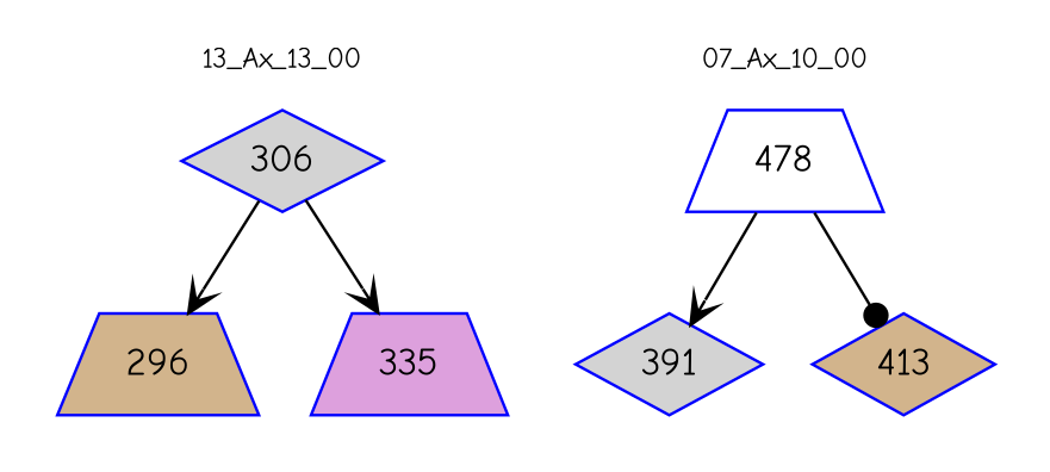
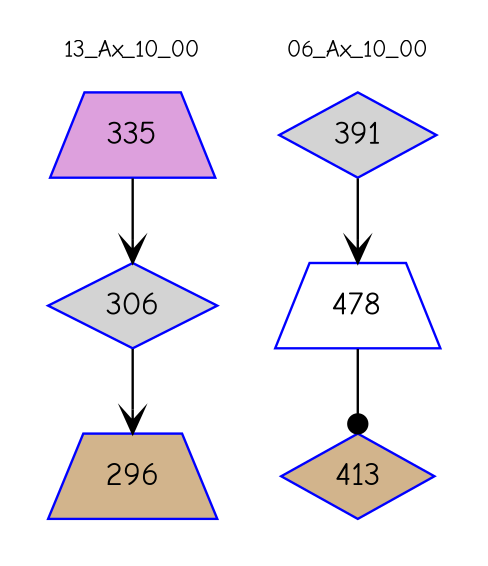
  digraph {
    fontname="Comic Neue"
    node [color=blue fillcolor=lightgrey fontname="Comic Neue" shape=diamond style=filled]
    edge [arrowhead=vee color=black fontname="Comic Neue"]
    n1 [label=306]
    n2 [fillcolor=tan label=296 shape=trapezium]
    n3 [fillcolor=plum label=335 shape=trapezium]
    n4 [fillcolor=white label=478 shape=trapezium]
    n5 [label=391]
    n6 [fillcolor=tan label=413]
    subgraph cluster_1 {
      color=white
      fontsize=10
-     label="13_Ax_13_00"
+     label="13_Ax_10_00"
      n1
      n2
      n3
    }
    subgraph cluster_2 {
      color=white
      fontsize=10
-     label="07_Ax_10_00"
+     label="06_Ax_10_00"
      n4
      n5
      n6
    }
    n1 -> n2
-   n1 -> n3
-   n4 -> n5
+   n3 -> n1
+   n5 -> n4
    n4 -> n6 [arrowhead=dot]
  }
